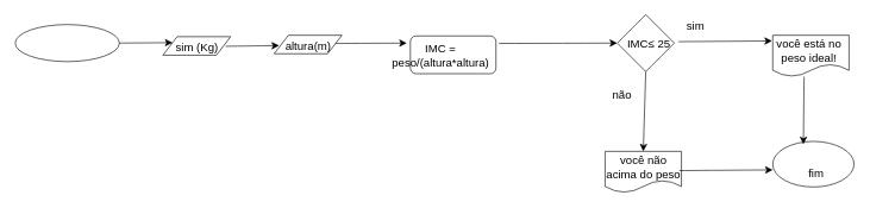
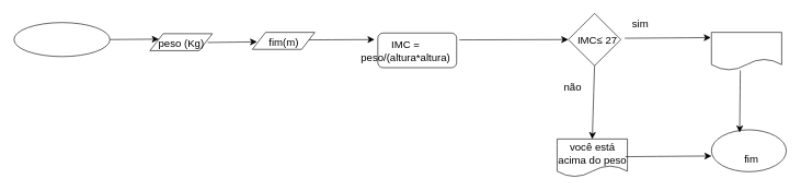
  <mxCell id="0" />
  <mxCell id="1" parent="0" />
  <mxCell id="2" value="" style="ellipse;whiteSpace=wrap;html=1;fontSize=16;" vertex="1" parent="1"><mxGeometry x="20" y="34" width="146" height="52" as="geometry" /></mxCell>
  <mxCell id="3" value="" style="shape=parallelogram;perimeter=parallelogramPerimeter;whiteSpace=wrap;html=1;fixedSize=1;fontSize=16;" vertex="1" parent="1"><mxGeometry x="227" y="51" width="95" height="26" as="geometry" /></mxCell>
  <mxCell id="4" value="" style="shape=parallelogram;perimeter=parallelogramPerimeter;whiteSpace=wrap;html=1;fixedSize=1;fontSize=16;" vertex="1" parent="1"><mxGeometry x="383" y="49" width="95" height="26" as="geometry" /></mxCell>
  <mxCell id="5" value="" style="rounded=1;whiteSpace=wrap;html=1;fontSize=16;" vertex="1" parent="1"><mxGeometry x="574" y="50" width="120" height="53" as="geometry" /></mxCell>
  <mxCell id="6" value="" style="rhombus;whiteSpace=wrap;html=1;fontSize=16;" vertex="1" parent="1"><mxGeometry x="864" y="20" width="80" height="80" as="geometry" /></mxCell>
  <mxCell id="7" value="" style="shape=document;whiteSpace=wrap;html=1;boundedLbl=1;fontSize=16;" vertex="1" parent="1"><mxGeometry x="847" y="212" width="107" height="58" as="geometry" /></mxCell>
  <mxCell id="8" value="" style="shape=document;whiteSpace=wrap;html=1;boundedLbl=1;fontSize=16;" vertex="1" parent="1"><mxGeometry x="1082" y="49" width="107" height="58" as="geometry" /></mxCell>
  <mxCell id="9" value="" style="ellipse;whiteSpace=wrap;html=1;fontSize=16;" vertex="1" parent="1"><mxGeometry x="1082" y="198" width="114" height="64" as="geometry" /></mxCell>
  <mxCell id="10" value="" style="endArrow=classic;html=1;rounded=0;fontSize=12;startSize=8;endSize=8;curved=1;exitX=1;exitY=0.5;exitDx=0;exitDy=0;entryX=0;entryY=0.25;entryDx=0;entryDy=0;" edge="1" parent="1" source="2" target="3"><mxGeometry width="50" height="50" relative="1" as="geometry"><mxPoint x="9" y="169" as="sourcePoint" /><mxPoint x="59" y="119" as="targetPoint" /></mxGeometry></mxCell>
  <mxCell id="11" value="" style="endArrow=classic;html=1;rounded=0;fontSize=12;startSize=8;endSize=8;curved=1;exitX=0.5;exitY=1;exitDx=0;exitDy=0;entryX=0.5;entryY=0;entryDx=0;entryDy=0;" edge="1" parent="1" source="6" target="7"><mxGeometry width="50" height="50" relative="1" as="geometry"><mxPoint x="876" y="119" as="sourcePoint" /><mxPoint x="951" y="118" as="targetPoint" /></mxGeometry></mxCell>
  <mxCell id="12" value="" style="endArrow=classic;html=1;rounded=0;fontSize=12;startSize=8;endSize=8;curved=1;exitX=1;exitY=0.5;exitDx=0;exitDy=0;entryX=-0.009;entryY=0.138;entryDx=0;entryDy=0;entryPerimeter=0;" edge="1" parent="1" target="8"><mxGeometry width="50" height="50" relative="1" as="geometry"><mxPoint x="950" y="58" as="sourcePoint" /><mxPoint x="1025" y="57" as="targetPoint" /></mxGeometry></mxCell>
  <mxCell id="13" value="" style="endArrow=classic;html=1;rounded=0;fontSize=12;startSize=8;endSize=8;curved=1;exitX=1;exitY=0.5;exitDx=0;exitDy=0;entryX=0;entryY=0.5;entryDx=0;entryDy=0;" edge="1" parent="1" target="6"><mxGeometry width="50" height="50" relative="1" as="geometry"><mxPoint x="698" y="60.5" as="sourcePoint" /><mxPoint x="832" y="64" as="targetPoint" /></mxGeometry></mxCell>
  <mxCell id="14" value="" style="endArrow=classic;html=1;rounded=0;fontSize=12;startSize=8;endSize=8;curved=1;exitX=1;exitY=0.5;exitDx=0;exitDy=0;" edge="1" parent="1"><mxGeometry width="50" height="50" relative="1" as="geometry"><mxPoint x="469" y="60.5" as="sourcePoint" /><mxPoint x="569" y="60" as="targetPoint" /></mxGeometry></mxCell>
  <mxCell id="15" value="" style="endArrow=classic;html=1;rounded=0;fontSize=12;startSize=8;endSize=8;curved=1;exitX=1;exitY=0.5;exitDx=0;exitDy=0;entryX=0;entryY=0.25;entryDx=0;entryDy=0;" edge="1" parent="1"><mxGeometry width="50" height="50" relative="1" as="geometry"><mxPoint x="315" y="64.5" as="sourcePoint" /><mxPoint x="390" y="63.5" as="targetPoint" /></mxGeometry></mxCell>
  <mxCell id="16" value="" style="endArrow=classic;html=1;rounded=0;fontSize=12;startSize=8;endSize=8;curved=1;exitX=0.411;exitY=1;exitDx=0;exitDy=0;exitPerimeter=0;entryX=0.377;entryY=0.063;entryDx=0;entryDy=0;entryPerimeter=0;" edge="1" parent="1" source="8" target="9"><mxGeometry width="50" height="50" relative="1" as="geometry"><mxPoint x="1014" y="169" as="sourcePoint" /><mxPoint x="1064" y="119" as="targetPoint" /></mxGeometry></mxCell>
  <mxCell id="17" value="" style="endArrow=classic;html=1;rounded=0;fontSize=12;startSize=8;endSize=8;curved=1;exitX=1;exitY=0.5;exitDx=0;exitDy=0;entryX=-0.009;entryY=0.138;entryDx=0;entryDy=0;entryPerimeter=0;" edge="1" parent="1"><mxGeometry width="50" height="50" relative="1" as="geometry"><mxPoint x="951" y="239" as="sourcePoint" /><mxPoint x="1082" y="238" as="targetPoint" /></mxGeometry></mxCell>
  <mxCell id="18" value="&lt;font style=&quot;vertical-align: inherit;&quot;&gt;&lt;font style=&quot;vertical-align: inherit;&quot;&gt;não&lt;/font&gt;&lt;/font&gt;" style="text;html=1;strokeColor=none;fillColor=none;align=center;verticalAlign=middle;whiteSpace=wrap;rounded=0;fontSize=16;" vertex="1" parent="1"><mxGeometry x="841" y="117" width="60" height="30" as="geometry" /></mxCell>
  <mxCell id="19" value="sim" style="text;html=1;strokeColor=none;fillColor=none;align=center;verticalAlign=middle;whiteSpace=wrap;rounded=0;fontSize=16;" vertex="1" parent="1"><mxGeometry x="944" y="21" width="60" height="30" as="geometry" /></mxCell>
- <mxCell id="20" value="você não acima do peso" style="text;html=1;strokeColor=none;fillColor=none;align=center;verticalAlign=middle;whiteSpace=wrap;rounded=0;fontSize=16;" vertex="1" parent="1"><mxGeometry x="843.5" y="220" width="114" height="30" as="geometry" /></mxCell>
+ <mxCell id="20" value="você está acima do peso" style="text;html=1;strokeColor=none;fillColor=none;align=center;verticalAlign=middle;whiteSpace=wrap;rounded=0;fontSize=16;" vertex="1" parent="1"><mxGeometry x="843.5" y="220" width="114" height="30" as="geometry" /></mxCell>
  <mxCell id="21" value="fim" style="text;html=1;strokeColor=none;fillColor=none;align=center;verticalAlign=middle;whiteSpace=wrap;rounded=0;fontSize=16;" vertex="1" parent="1"><mxGeometry x="1113" y="227" width="60" height="30" as="geometry" /></mxCell>
- <mxCell id="22" value="você está no peso ideal!" style="text;html=1;strokeColor=none;fillColor=none;align=center;verticalAlign=middle;whiteSpace=wrap;rounded=0;fontSize=16;" vertex="1" parent="1"><mxGeometry x="1086" y="55.5" width="94" height="30" as="geometry" /></mxCell>
- <mxCell id="23" value="IMC≤ 25" style="text;html=1;strokeColor=none;fillColor=none;align=center;verticalAlign=middle;whiteSpace=wrap;rounded=0;fontSize=16;" vertex="1" parent="1"><mxGeometry x="868" y="45" width="80.5" height="30" as="geometry" /></mxCell>
+ <mxCell id="23" value="IMC≤ 27" style="text;html=1;strokeColor=none;fillColor=none;align=center;verticalAlign=middle;whiteSpace=wrap;rounded=0;fontSize=16;" vertex="1" parent="1"><mxGeometry x="868" y="45" width="80.5" height="30" as="geometry" /></mxCell>
  <mxCell id="24" value="IMC = peso/(altura*altura)" style="text;html=1;strokeColor=none;fillColor=none;align=center;verticalAlign=middle;whiteSpace=wrap;rounded=0;fontSize=16;" vertex="1" parent="1"><mxGeometry x="586" y="55.5" width="61" height="42" as="geometry" /></mxCell>
- <mxCell id="25" value="altura(m)" style="text;html=1;strokeColor=none;fillColor=none;align=center;verticalAlign=middle;whiteSpace=wrap;rounded=0;fontSize=16;" vertex="1" parent="1"><mxGeometry x="400.5" y="48.5" width="60" height="30" as="geometry" /></mxCell>
- <mxCell id="26" value="sim (Kg)" style="text;html=1;strokeColor=none;fillColor=none;align=center;verticalAlign=middle;whiteSpace=wrap;rounded=0;fontSize=16;" vertex="1" parent="1"><mxGeometry x="234.5" y="50" width="80" height="30" as="geometry" /></mxCell>
+ <mxCell id="25" value="fim(m)" style="text;html=1;strokeColor=none;fillColor=none;align=center;verticalAlign=middle;whiteSpace=wrap;rounded=0;fontSize=16;" vertex="1" parent="1"><mxGeometry x="400.5" y="48.5" width="60" height="30" as="geometry" /></mxCell>
+ <mxCell id="26" value="peso (Kg)" style="text;html=1;strokeColor=none;fillColor=none;align=center;verticalAlign=middle;whiteSpace=wrap;rounded=0;fontSize=16;" vertex="1" parent="1"><mxGeometry x="234.5" y="50" width="80" height="30" as="geometry" /></mxCell>
